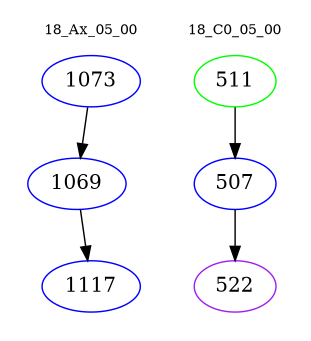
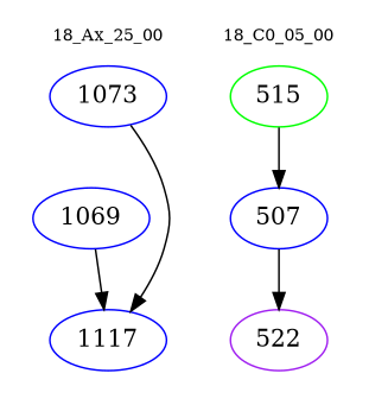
  digraph {
    node [color=blue]
    edge [color=black]
    n1 [label=1073]
    n2 [label=1069]
    n3 [label=1117]
-   n4 [color=green label=511]
+   n4 [color=green label=515]
    n5 [label=507]
    n6 [color=purple label=522]
    subgraph cluster_1 {
      color=white
      fontsize=10
-     label="18_Ax_05_00"
+     label="18_Ax_25_00"
      n1
      n2
      n3
    }
    subgraph cluster_2 {
      color=white
      fontsize=10
      label="18_C0_05_00"
      n4
      n5
      n6
    }
-   n1 -> n2
+   n1 -> n3
    n2 -> n3
    n4 -> n5
    n5 -> n6
  }
